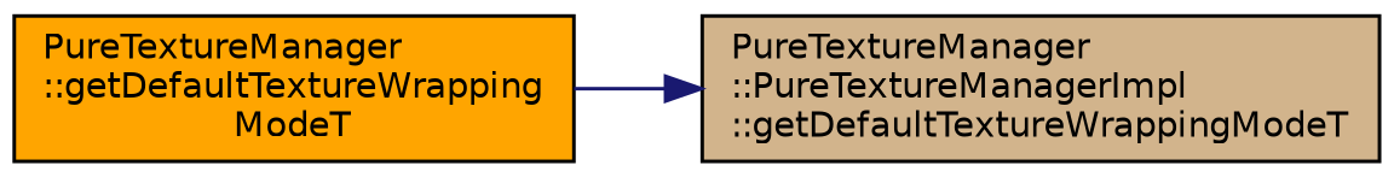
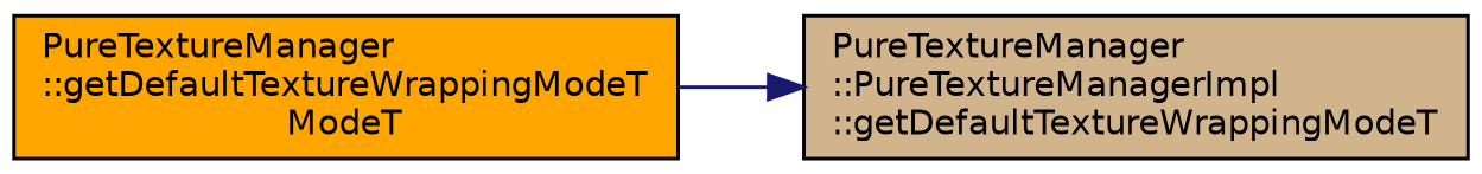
  digraph {
    rankdir=LR
    node [color=black fontname=Helvetica fontsize=10 shape=record style=filled]
-   n1 [fillcolor=orange fontcolor=black height=0.2 label="PureTextureManager\l::getDefaultTextureWrapping\lModeT" width=0.4]
+   n1 [fillcolor=orange fontcolor=black height=0.2 label="PureTextureManager\l::getDefaultTextureWrappingModeT\lModeT" width=0.4]
    n2 [fillcolor=tan height=0.2 label="PureTextureManager\l::PureTextureManagerImpl\l::getDefaultTextureWrappingModeT" width=0.4]
    n1 -> n2 [color=midnightblue fontname=Helvetica fontsize=10 labelfontname=Helvetica labelfontsize=10 style=solid]
  }
